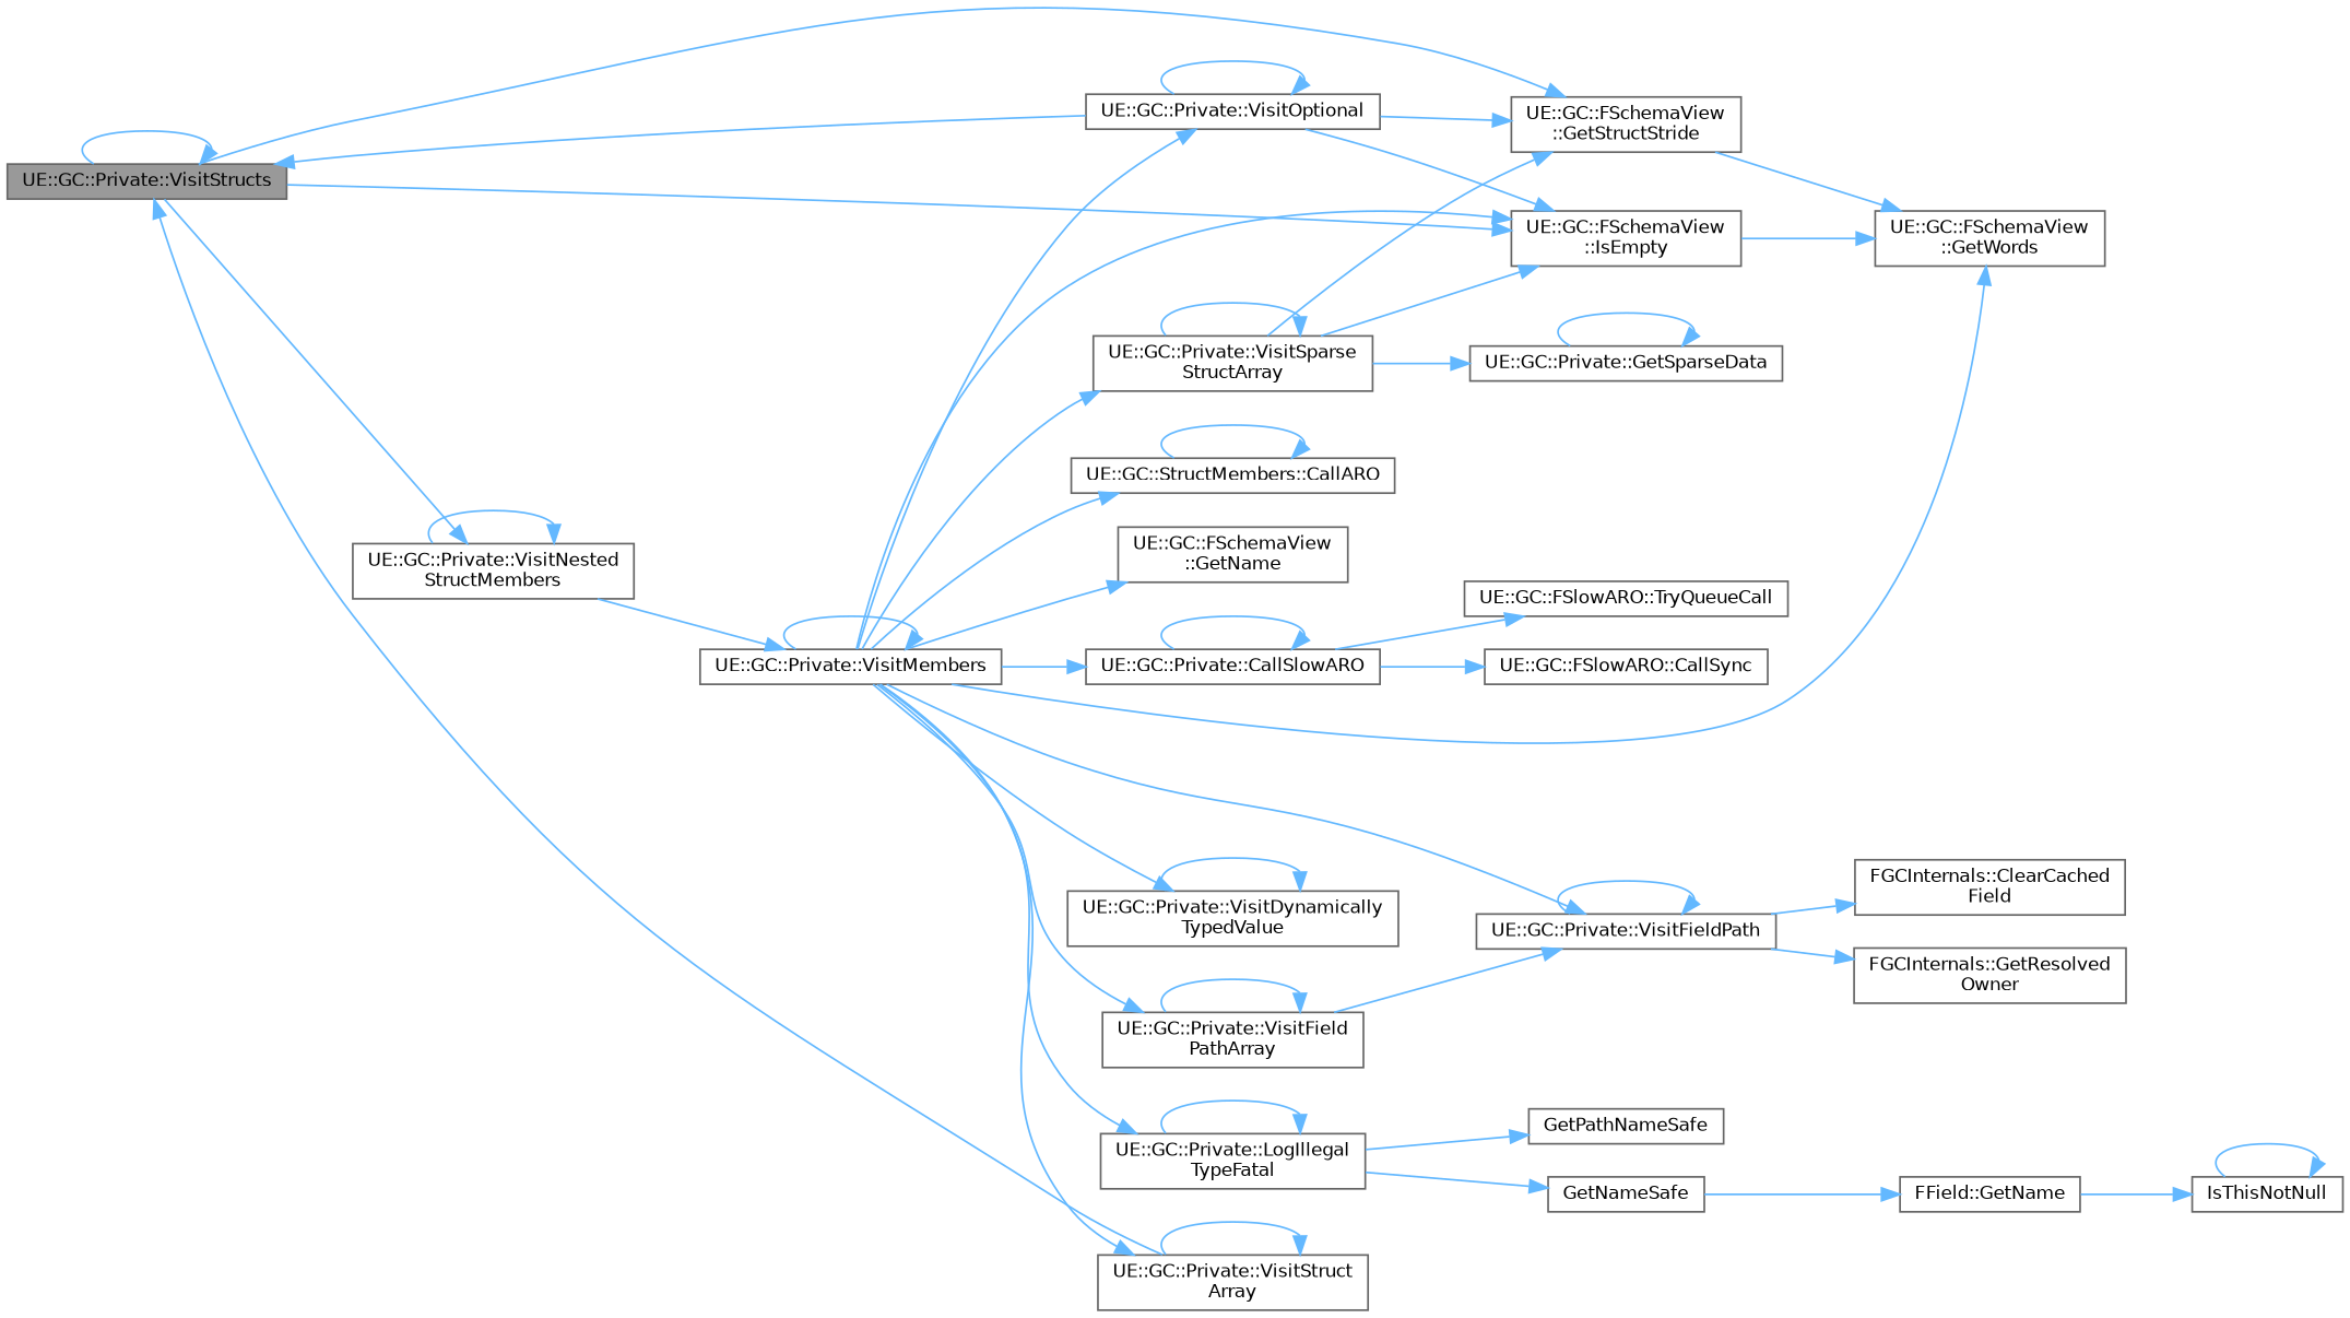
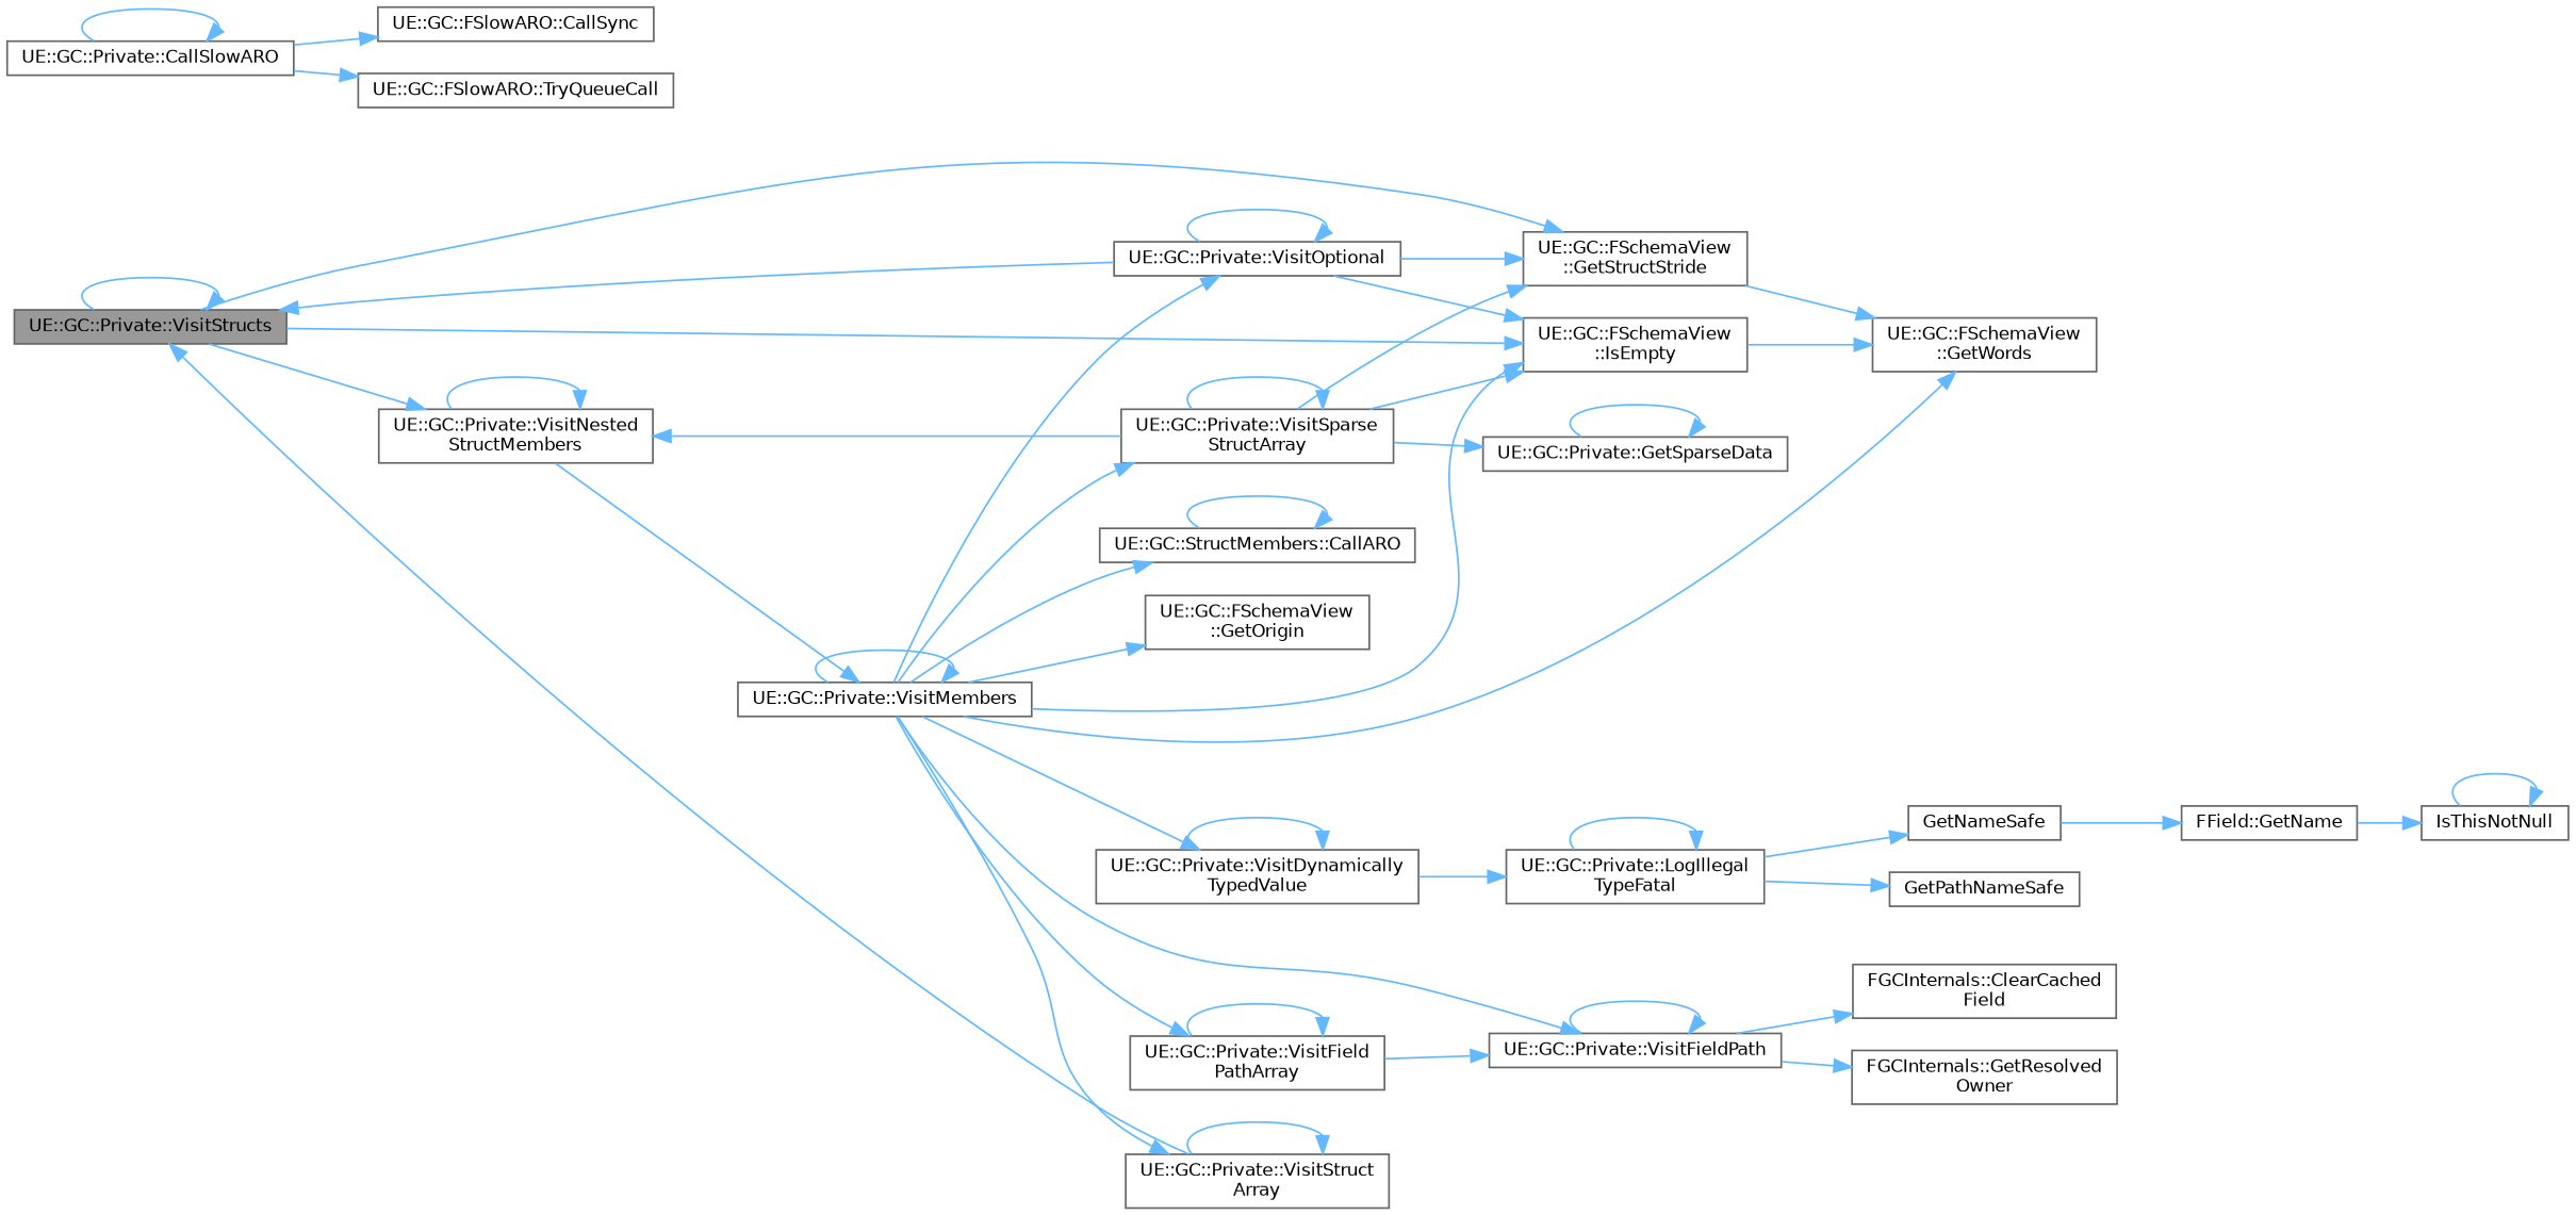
  digraph {
    rankdir=LR
    node [color=grey40 fillcolor=white fontname=Helvetica fontsize=10 shape=box style=filled]
    edge [color=steelblue1 fontname=Helvetica fontsize=10 labelfontname=Helvetica labelfontsize=10 style=solid]
    n1 [color=gray40 fillcolor=grey60 fontcolor=black height=0.2 label="UE::GC::Private::VisitStructs" width=0.4]
    n2 [height=0.2 label="UE::GC::FSchemaView\l::GetStructStride" width=0.4]
    n3 [height=0.2 label="UE::GC::FSchemaView\l::IsEmpty" width=0.4]
    n4 [height=0.2 label="UE::GC::Private::VisitNested\lStructMembers" width=0.4]
    n5 [height=0.2 label="UE::GC::FSchemaView\l::GetWords" width=0.4]
    n6 [height=0.2 label="UE::GC::Private::VisitMembers" width=0.4]
    n7 [height=0.2 label="UE::GC::StructMembers::CallARO" width=0.4]
    n8 [height=0.2 label="UE::GC::Private::CallSlowARO" width=0.4]
-   n9 [height=0.2 label="UE::GC::FSchemaView\l::GetName" width=0.4]
+   n9 [height=0.2 label="UE::GC::FSchemaView\l::GetOrigin" width=0.4]
    n10 [height=0.2 label="UE::GC::Private::LogIllegal\lTypeFatal" width=0.4]
    n11 [height=0.2 label="UE::GC::Private::VisitDynamically\lTypedValue" width=0.4]
    n12 [height=0.2 label="UE::GC::Private::VisitFieldPath" width=0.4]
    n13 [height=0.2 label="UE::GC::Private::VisitField\lPathArray" width=0.4]
    n14 [height=0.2 label="UE::GC::Private::VisitOptional" width=0.4]
    n15 [height=0.2 label="UE::GC::Private::VisitSparse\lStructArray" width=0.4]
    n16 [height=0.2 label="UE::GC::Private::VisitStruct\lArray" width=0.4]
    n17 [height=0.2 label="UE::GC::FSlowARO::CallSync" width=0.4]
    n18 [height=0.2 label="UE::GC::FSlowARO::TryQueueCall" width=0.4]
    n19 [height=0.2 label=GetNameSafe width=0.4]
    n20 [height=0.2 label=GetPathNameSafe width=0.4]
    n21 [height=0.2 label="FGCInternals::ClearCached\lField" width=0.4]
    n22 [height=0.2 label="FGCInternals::GetResolved\lOwner" width=0.4]
    n23 [height=0.2 label="UE::GC::Private::GetSparseData" width=0.4]
    n24 [height=0.2 label="FField::GetName" width=0.4]
    n25 [height=0.2 label=IsThisNotNull width=0.4]
    n1 -> n1
    n1 -> n2
    n1 -> n3
    n1 -> n4
    n2 -> n5
    n3 -> n5
    n4 -> n4
    n4 -> n6
    n6 -> n3
    n6 -> n5
    n6 -> n6
    n6 -> n7
-   n6 -> n8
    n6 -> n9
-   n6 -> n10
+   n11 -> n10
    n6 -> n11
    n6 -> n12
    n6 -> n13
    n6 -> n14
    n6 -> n15
    n6 -> n16
    n7 -> n7
    n8 -> n8
    n8 -> n17
    n8 -> n18
    n10 -> n10
    n10 -> n19
    n10 -> n20
    n11 -> n11
    n12 -> n12
    n12 -> n21
    n12 -> n22
    n13 -> n12
    n13 -> n13
    n14 -> n1
    n14 -> n2
    n14 -> n3
    n14 -> n14
    n15 -> n2
    n15 -> n3
+   n15 -> n4
    n15 -> n15
    n15 -> n23
    n16 -> n1
    n16 -> n16
    n19 -> n24
    n23 -> n23
    n24 -> n25
    n25 -> n25
  }
